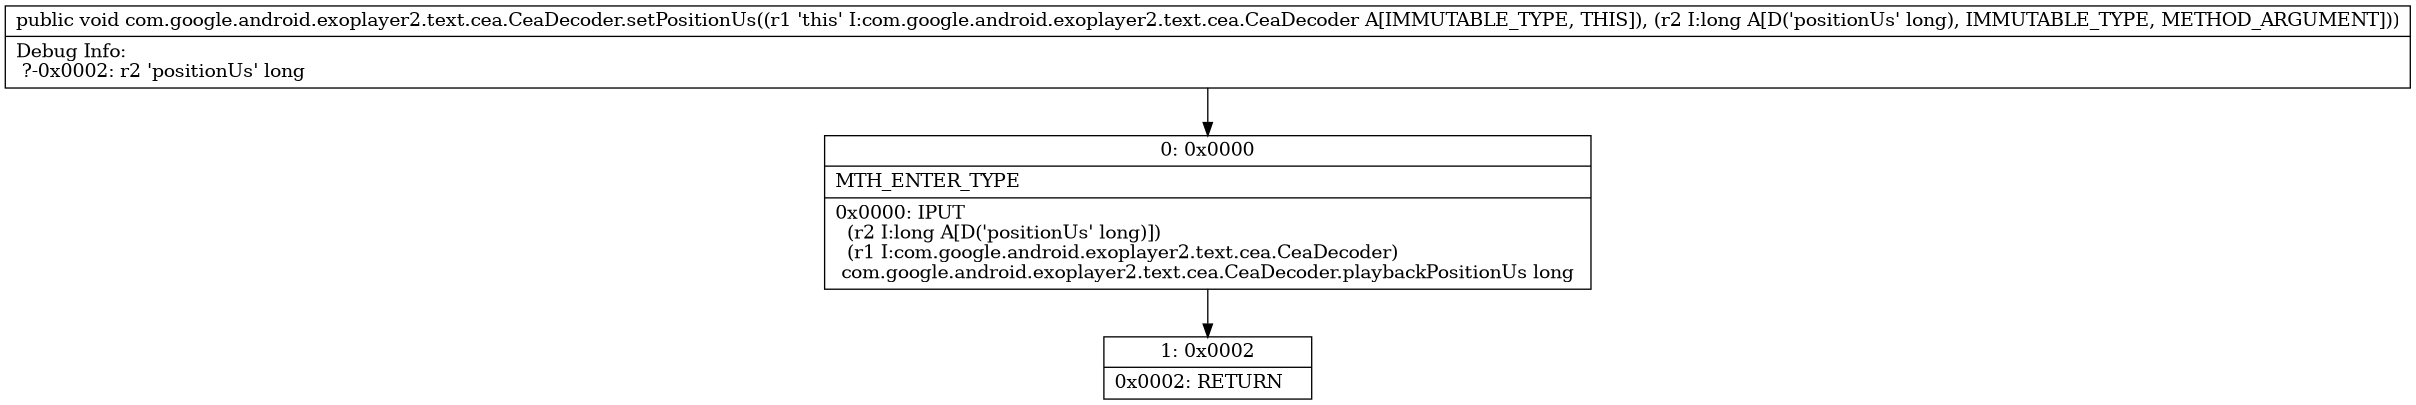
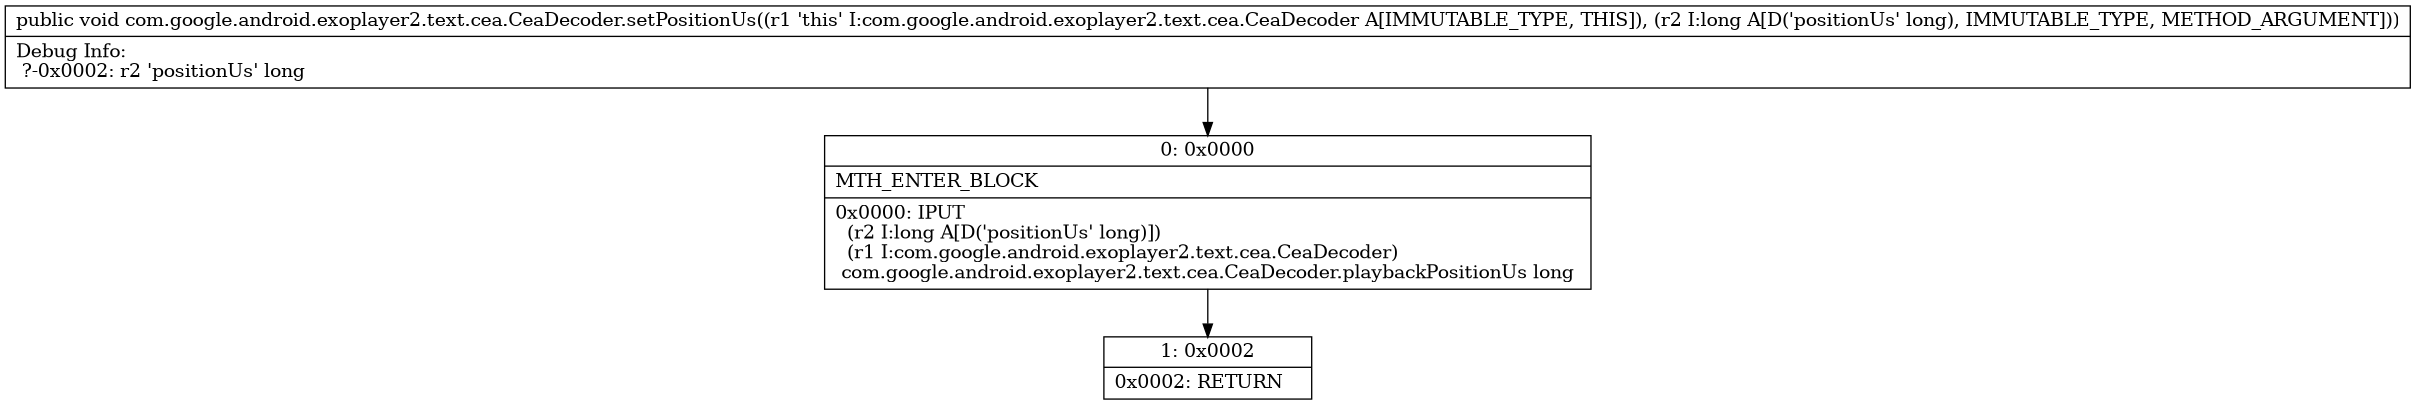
  digraph {
    node [shape=record]
-   n1 [label="{0\:\ 0x0000|MTH_ENTER_TYPE\l|0x0000: IPUT  \l  (r2 I:long A[D('positionUs' long)])\l  (r1 I:com.google.android.exoplayer2.text.cea.CeaDecoder)\l com.google.android.exoplayer2.text.cea.CeaDecoder.playbackPositionUs long \l}"]
+   n1 [label="{0\:\ 0x0000|MTH_ENTER_BLOCK\l|0x0000: IPUT  \l  (r2 I:long A[D('positionUs' long)])\l  (r1 I:com.google.android.exoplayer2.text.cea.CeaDecoder)\l com.google.android.exoplayer2.text.cea.CeaDecoder.playbackPositionUs long \l}"]
    n2 [label="{1\:\ 0x0002|0x0002: RETURN   \l}"]
    n3 [label="{public void com.google.android.exoplayer2.text.cea.CeaDecoder.setPositionUs((r1 'this' I:com.google.android.exoplayer2.text.cea.CeaDecoder A[IMMUTABLE_TYPE, THIS]), (r2 I:long A[D('positionUs' long), IMMUTABLE_TYPE, METHOD_ARGUMENT]))  | Debug Info:\l  ?\-0x0002: r2 'positionUs' long\l}"]
    n1 -> n2
    n3 -> n1
  }
